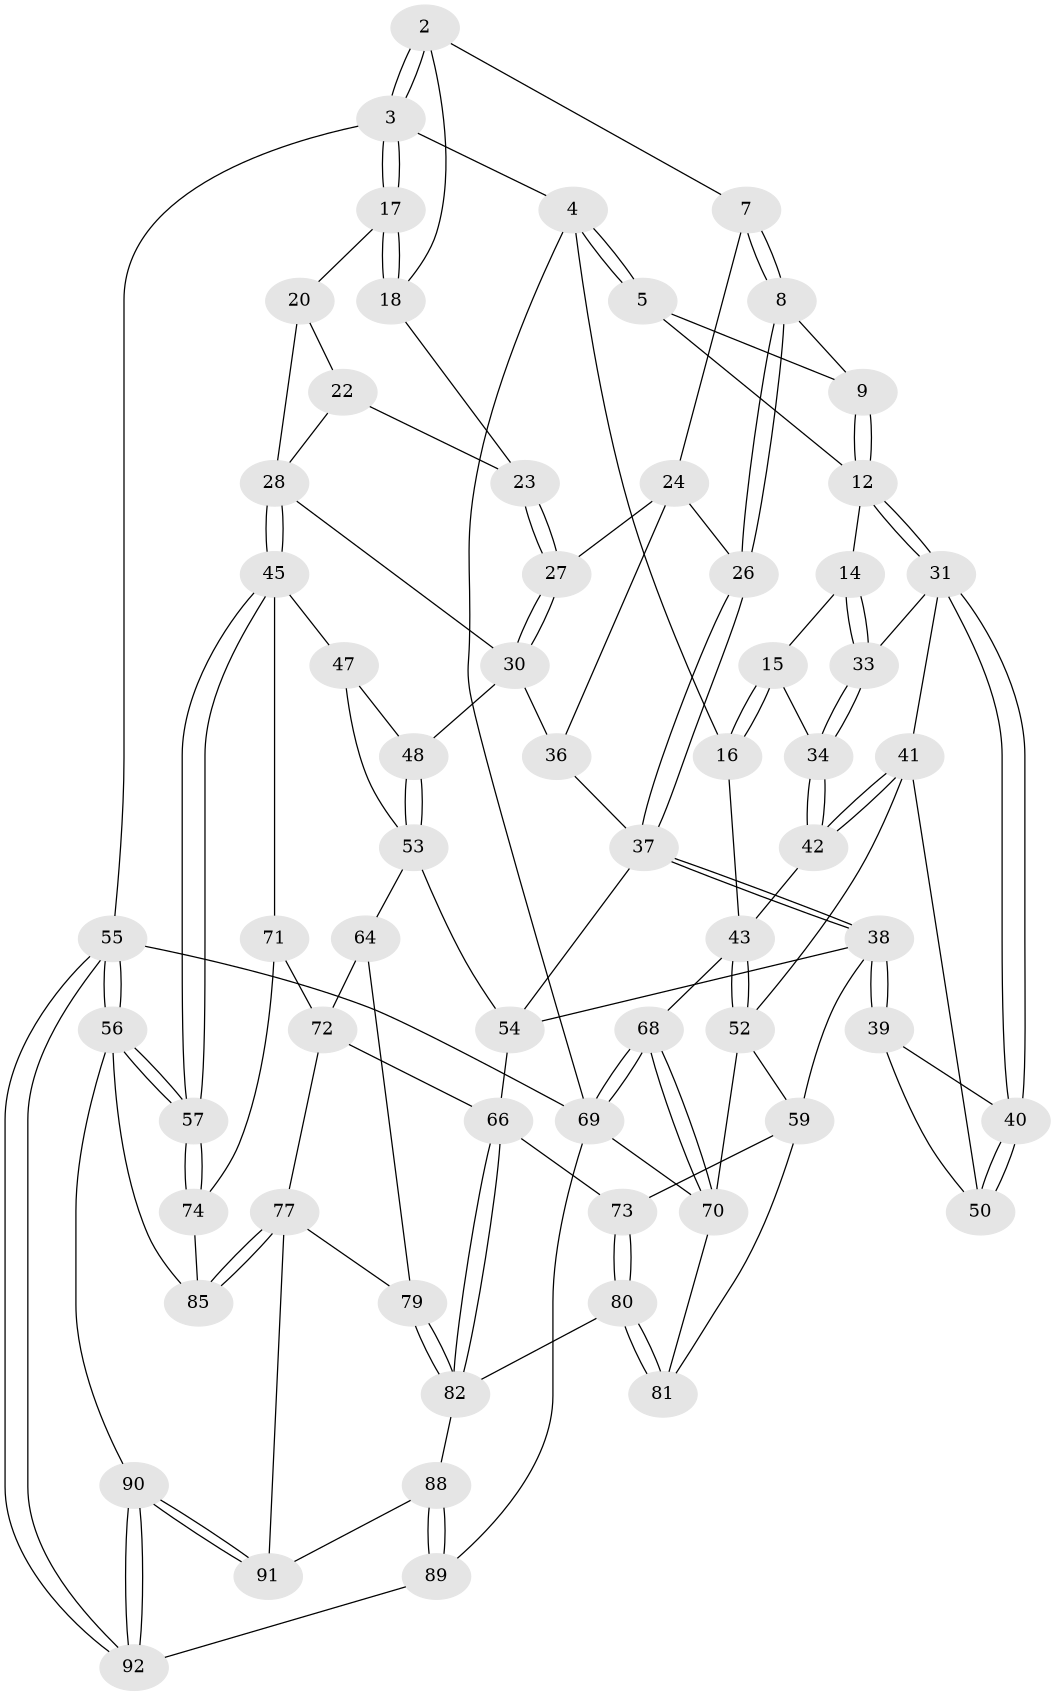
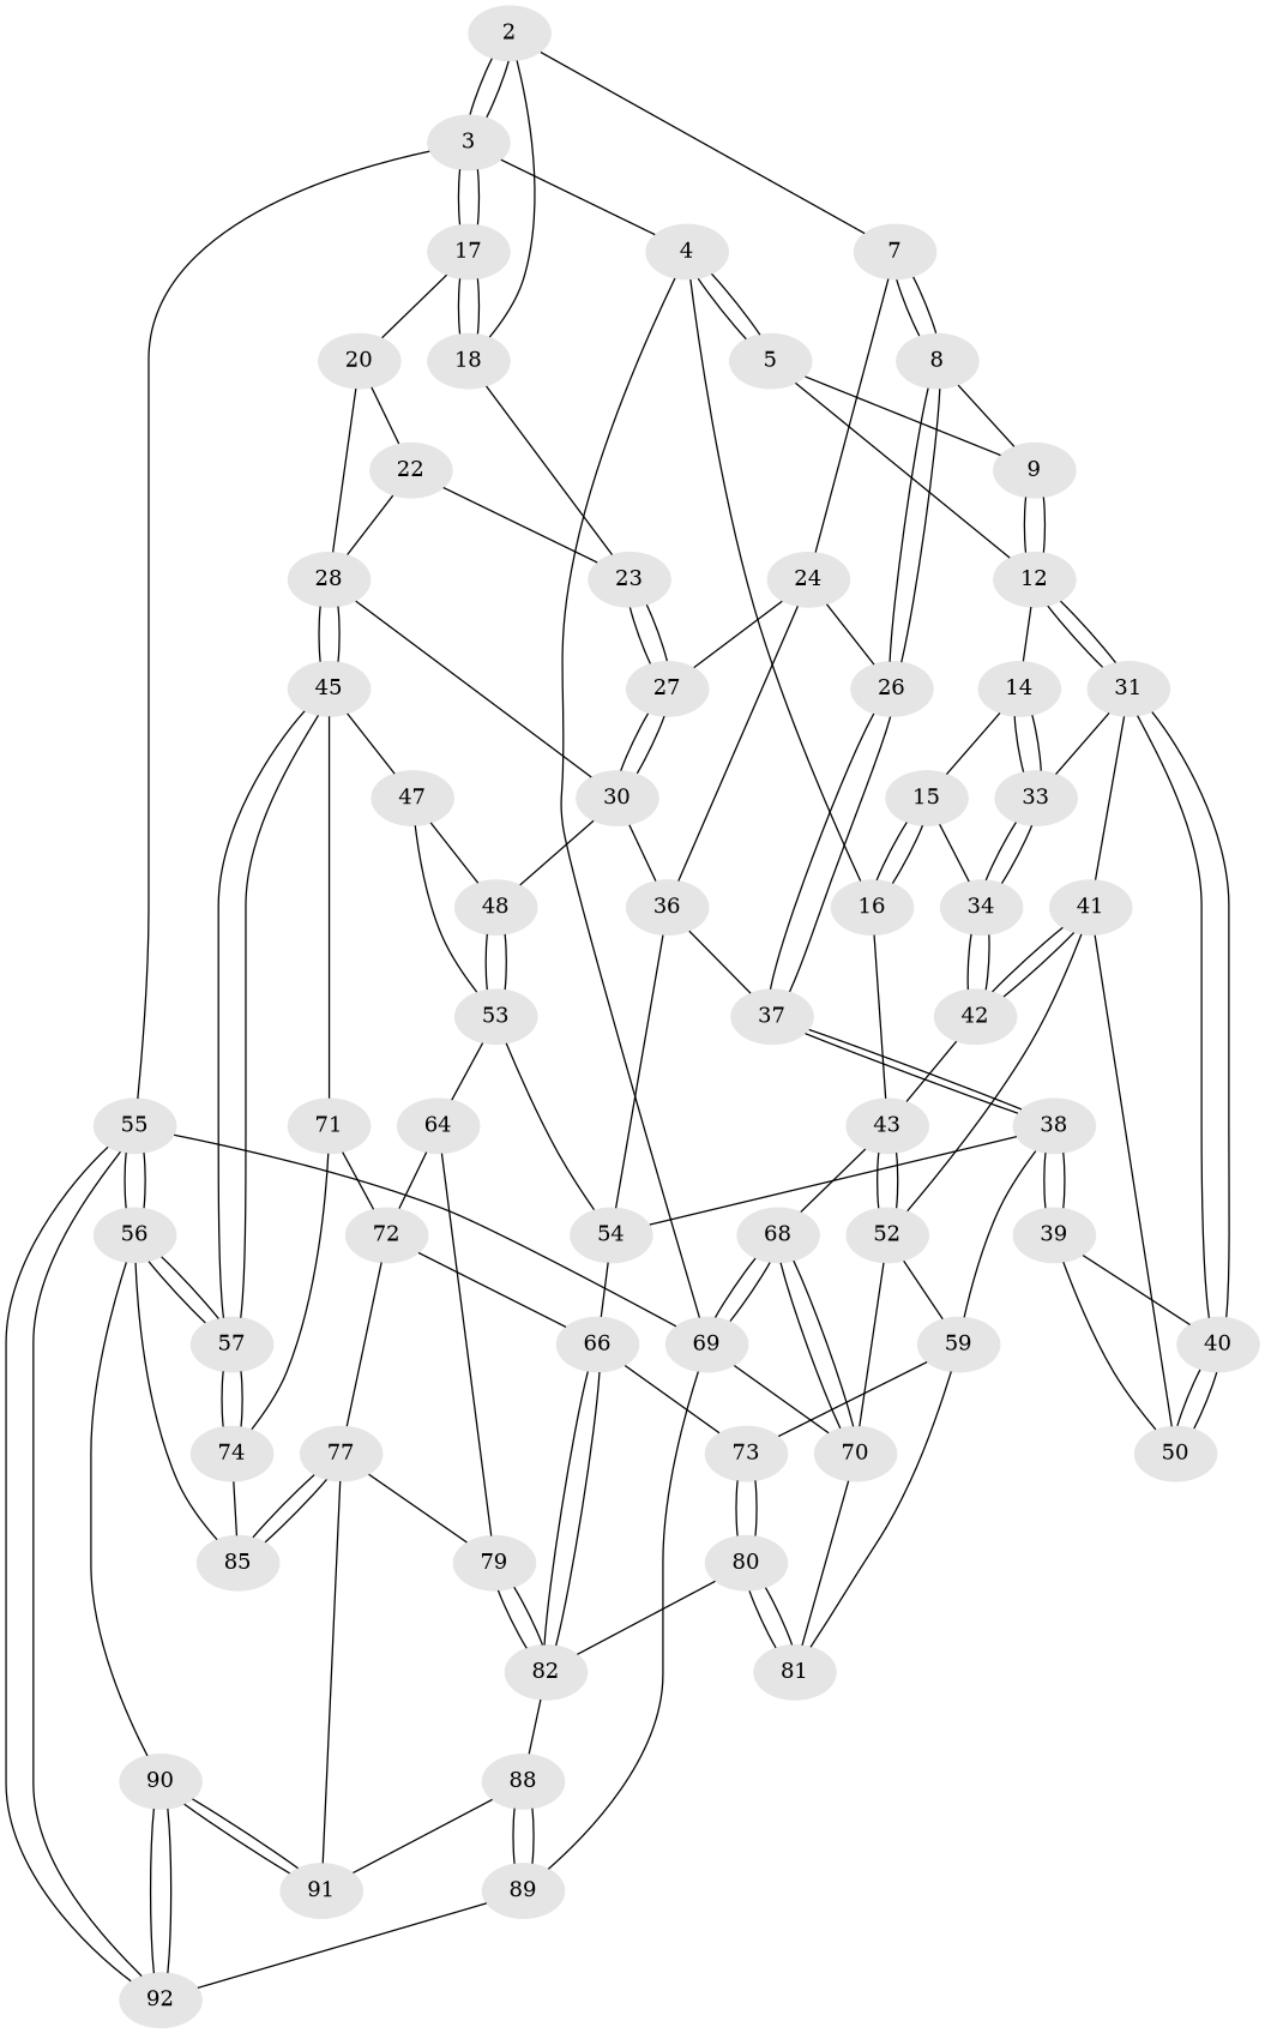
  graph {
    node [color=gray90 style=filled]
    2 [super="+10"]
    7 [super="+11"]
    3
    18 [super="+19"]
    8
    24 [super="+25"]
    4
    17
    55
    23
    5 [super="+6"]
    16
    69 [super="+87"]
    20 [super="+21"]
    56 [super="+86"]
    92
    9
    12 [super="+13"]
    43 [super="+44"]
    70 [super="+84"]
    89
    14
    31 [super="+32"]
    26
    27
    36 [super="+49"]
    37
    15
    33
    40
    41 [super="+51"]
    34
    42
    52 [super="+61"]
    68
    22
    28 [super="+29"]
    30 [super="+35"]
    45 [super="+46"]
    54 [super="+62"]
    38 [super="+58"]
    48
    47
    57
    71 [super="+75"]
    53 [super="+63"]
    50
    66 [super="+67"]
    39
    59 [super="+60"]
    73
    81
    74
    72 [super="+76"]
    64 [super="+65"]
    79
    82 [super="+83"]
    85
    90
    91
    80
    77 [super="+78"]
    88
    2 -- 7
    2 -- 3
    2 -- 3
    2 -- 18
    7 -- 8
    7 -- 8
    7 -- 24
    3 -- 4
    3 -- 17
    3 -- 17
    3 -- 55
    18 -- 23
    8 -- 9
    8 -- 26
    8 -- 26
    24 -- 26
    24 -- 27
    24 -- 36
    4 -- 5
    4 -- 5
    4 -- 16
    4 -- 69
    17 -- 18
    17 -- 18
    17 -- 20
    55 -- 69
    55 -- 56
    55 -- 56
    55 -- 92
    55 -- 92
    23 -- 27
    23 -- 27
    5 -- 9
    5 -- 12
    16 -- 43
    69 -- 70
    69 -- 89
    20 -- 22
    20 -- 28
    56 -- 57
    56 -- 57
    56 -- 85
    56 -- 90
    9 -- 12
    9 -- 12
    12 -- 14
    12 -- 31
    12 -- 31
    43 -- 52
    43 -- 52
    43 -- 68
    70 -- 81
    89 -- 92
    14 -- 15
    14 -- 33
    14 -- 33
    31 -- 33
    31 -- 40
    31 -- 40
    31 -- 41
    26 -- 37
    26 -- 37
    27 -- 30
    27 -- 30
    36 -- 37
-   37 -- 54
+   36 -- 54
    37 -- 38
    37 -- 38
    15 -- 16
    15 -- 16
    15 -- 34
    33 -- 34
    33 -- 34
    40 -- 50
    40 -- 50
    41 -- 42
    41 -- 42
    41 -- 52
    41 -- 50
    34 -- 42
    34 -- 42
    42 -- 43
    52 -- 70
    52 -- 59
    68 -- 69
    68 -- 69
    68 -- 70
    68 -- 70
    22 -- 23
    22 -- 28
    28 -- 30
    28 -- 45
    28 -- 45
    30 -- 36
    30 -- 48
    45 -- 47
    45 -- 57
    45 -- 57
    45 -- 71
    54 -- 66
    38 -- 54
    38 -- 39
    38 -- 39
    38 -- 59
    48 -- 53
    48 -- 53
    47 -- 48
    47 -- 53
    57 -- 74
    57 -- 74
    71 -- 74
    71 -- 72 [weight=2]
    53 -- 54
    53 -- 64
    66 -- 73
    66 -- 82
    66 -- 82
    39 -- 40
    39 -- 50
    59 -- 73
    59 -- 81
    73 -- 80
    73 -- 80
    74 -- 85
    72 -- 66
    72 -- 77
    64 -- 72
    64 -- 79
    79 -- 82
    79 -- 82
    82 -- 88
    90 -- 92
    90 -- 92
    90 -- 91
    90 -- 91
    80 -- 81
    80 -- 81
    80 -- 82
    77 -- 79
    77 -- 85
    77 -- 85
    77 -- 91
    88 -- 89
    88 -- 89
    88 -- 91
  }
